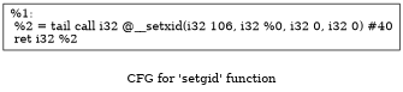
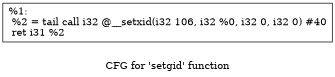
  digraph {
    label="CFG for 'setgid' function"
-   n1 [label="{%1:\l  %2 = tail call i32 @__setxid(i32 106, i32 %0, i32 0, i32 0) #40\l  ret i32 %2\l}" shape=record]
+   n1 [label="{%1:\l  %2 = tail call i32 @__setxid(i32 106, i32 %0, i32 0, i32 0) #40\l  ret i31 %2\l}" shape=record]
  }
